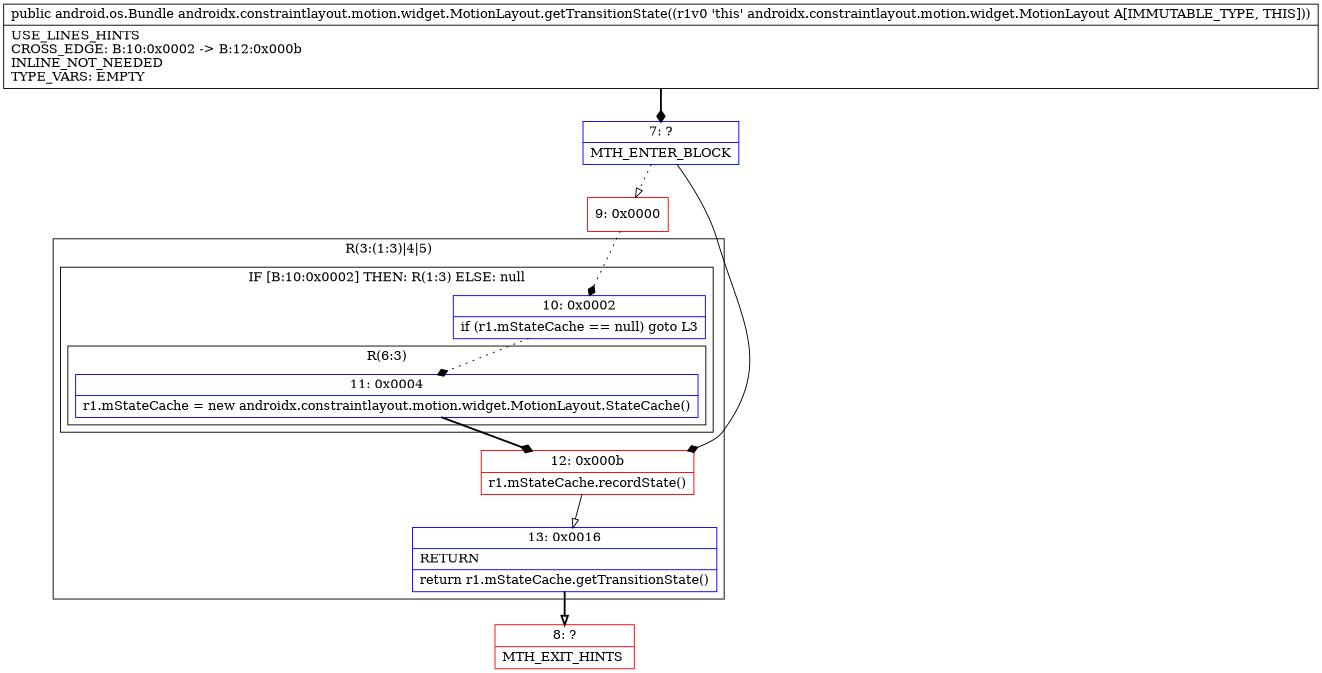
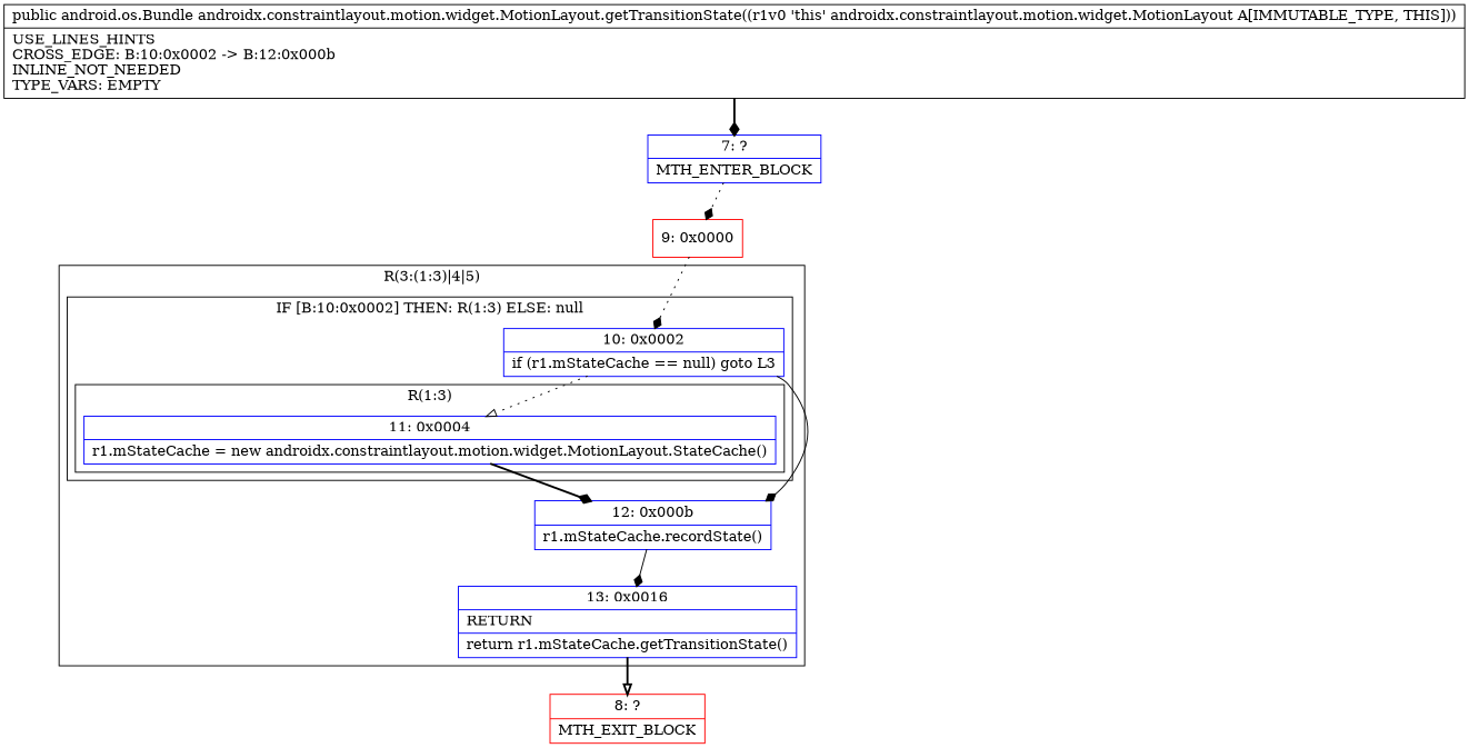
  digraph {
    node [color=blue shape=record]
    edge [arrowhead=diamond style=bold]
    n1 [label="{11\:\ 0x0004|r1.mStateCache = new androidx.constraintlayout.motion.widget.MotionLayout.StateCache()\l}"]
    n2 [label="{10\:\ 0x0002|if (r1.mStateCache == null) goto L3\l}"]
-   n3 [color=red label="{12\:\ 0x000b|r1.mStateCache.recordState()\l}"]
+   n3 [label="{12\:\ 0x000b|r1.mStateCache.recordState()\l}"]
    n4 [label="{13\:\ 0x0016|RETURN\l|return r1.mStateCache.getTransitionState()\l}"]
-   n5 [color=red label="{8\:\ ?|MTH_EXIT_HINTS\l}"]
+   n5 [color=red label="{8\:\ ?|MTH_EXIT_BLOCK\l}"]
    n6 [label="{7\:\ ?|MTH_ENTER_BLOCK\l}"]
    n7 [color=red label="{9\:\ 0x0000}"]
    n8 [label="{public android.os.Bundle androidx.constraintlayout.motion.widget.MotionLayout.getTransitionState((r1v0 'this' androidx.constraintlayout.motion.widget.MotionLayout A[IMMUTABLE_TYPE, THIS]))  | USE_LINES_HINTS\lCROSS_EDGE: B:10:0x0002 \-\> B:12:0x000b\lINLINE_NOT_NEEDED\lTYPE_VARS: EMPTY\l}" color=""]
    subgraph cluster_1 {
      label="R(3:(1:3)|4|5)"
      n3
      n4
      subgraph cluster_2 {
        label="IF [B:10:0x0002] THEN: R(1:3) ELSE: null"
        n2
        subgraph cluster_3 {
-         label="R(6:3)"
+         label="R(1:3)"
          n1
        }
      }
    }
    n1 -> n3
-   n2 -> n1 [style=dotted]
-   n6 -> n3 [style=solid]
-   n3 -> n4 [arrowhead=onormal style=solid]
+   n2 -> n1 [arrowhead=onormal style=dotted]
+   n2 -> n3 [style=solid]
+   n3 -> n4 [style=solid]
    n4 -> n5 [arrowhead=onormal]
-   n6 -> n7 [arrowhead=onormal style=dotted]
+   n6 -> n7 [style=dotted]
    n7 -> n2 [style=dotted]
    n8 -> n6
  }
